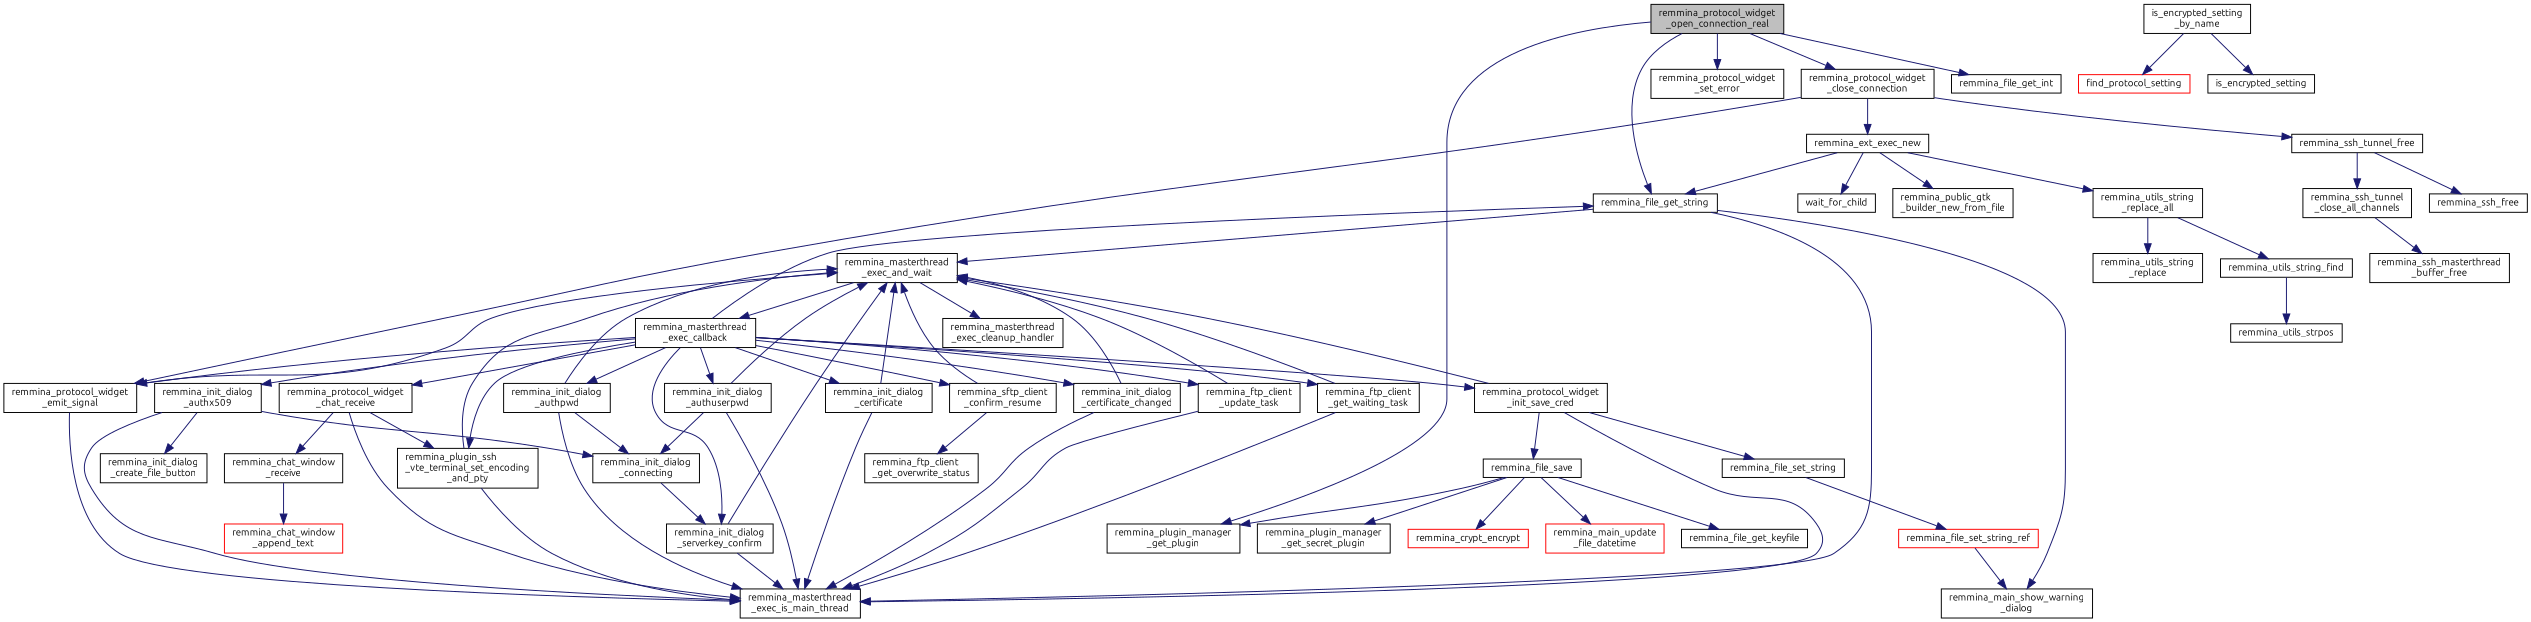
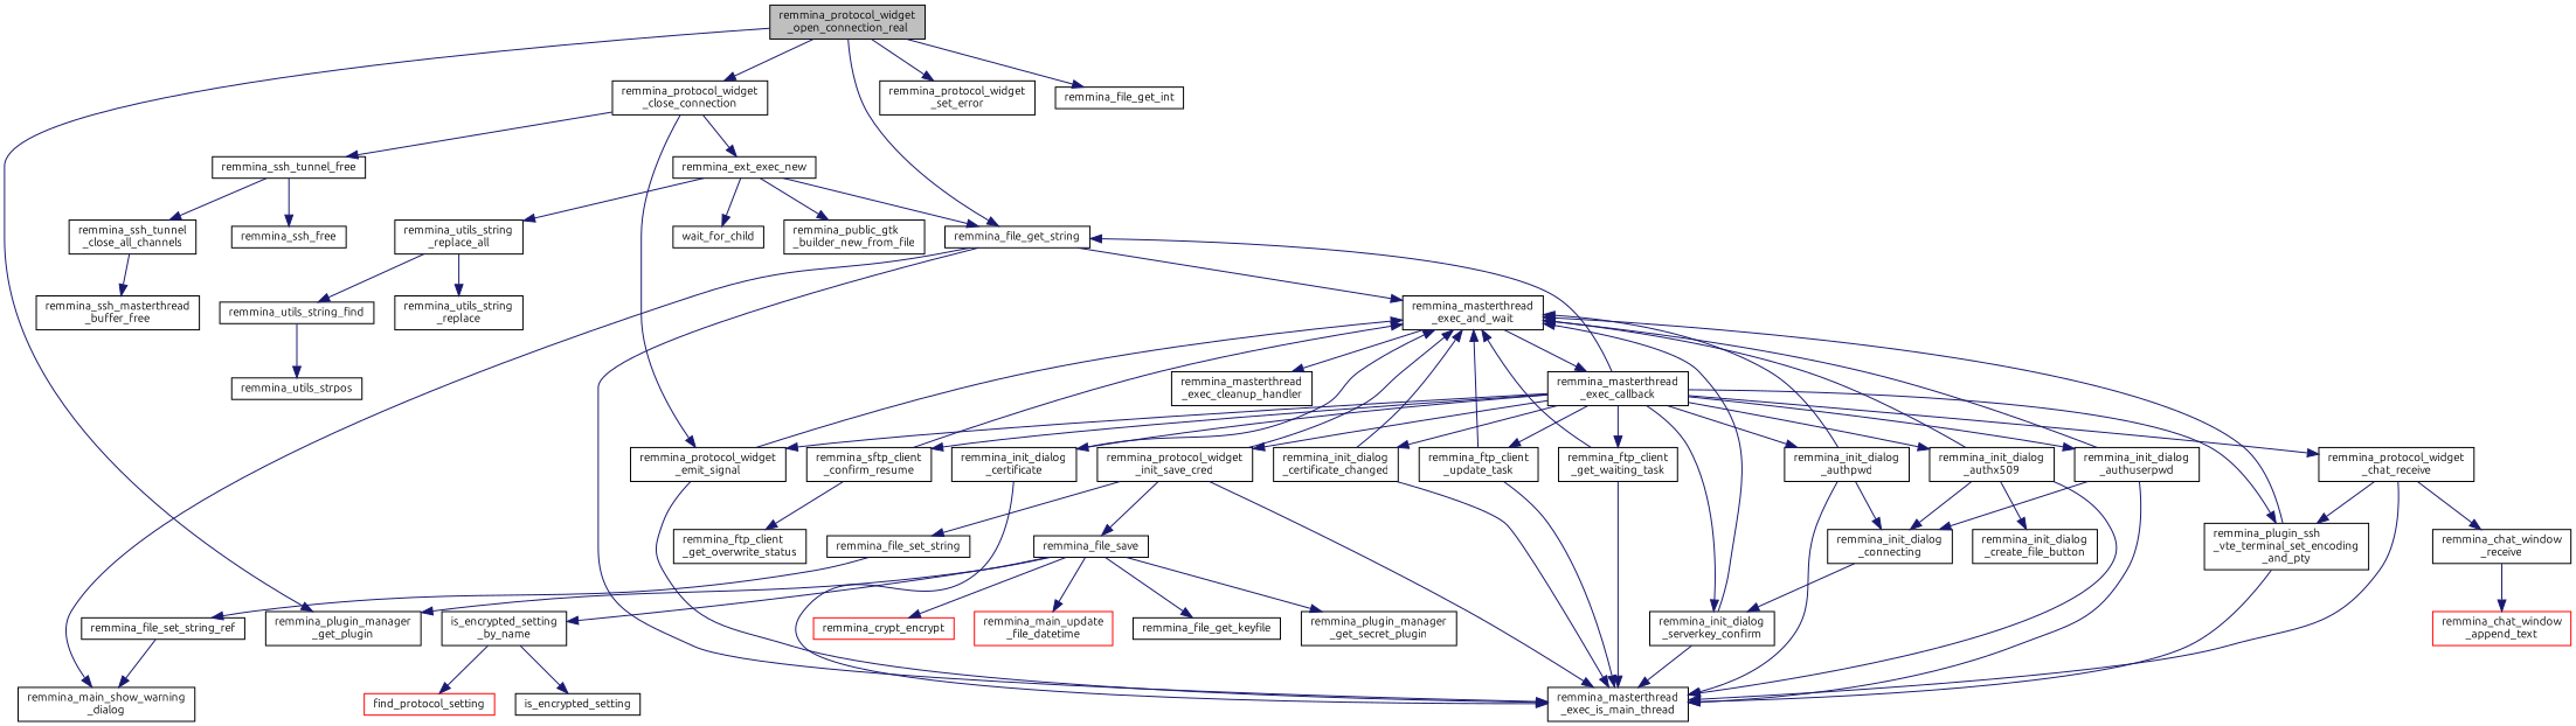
  digraph {
    fontname=Ubuntu
    rankdir=TB
    node [color=black fillcolor=white fontname=Ubuntu fontsize=10 shape=record style=filled]
    edge [color=midnightblue fontname=Ubuntu fontsize=10 labelfontname=Helvetica labelfontsize=10 style=solid]
    n1 [fillcolor=grey75 fontcolor=black height=0.2 label="remmina_protocol_widget\l_open_connection_real" width=0.4]
    n2 [height=0.2 label="remmina_plugin_manager\l_get_plugin" width=0.4]
    n3 [height=0.2 label=remmina_file_get_string width=0.4]
    n4 [height=0.2 label="remmina_protocol_widget\l_set_error" width=0.4]
    n5 [height=0.2 label="remmina_protocol_widget\l_close_connection" width=0.4]
    n6 [height=0.2 label=remmina_file_get_int width=0.4]
    n7 [height=0.2 label="remmina_masterthread\l_exec_is_main_thread" width=0.4]
    n8 [height=0.2 label="remmina_masterthread\l_exec_and_wait" width=0.4]
    n9 [height=0.2 label="remmina_main_show_warning\l_dialog" width=0.4]
    n10 [height=0.2 label="remmina_protocol_widget\l_emit_signal" width=0.4]
    n11 [height=0.2 label=remmina_ssh_tunnel_free width=0.4]
    n12 [height=0.2 label=remmina_ext_exec_new width=0.4]
    n13 [height=0.2 label="remmina_masterthread\l_exec_cleanup_handler" width=0.4]
    n14 [height=0.2 label="remmina_masterthread\l_exec_callback" width=0.4]
    n15 [height=0.2 label="remmina_protocol_widget\l_init_save_cred" width=0.4]
    n16 [height=0.2 label="remmina_protocol_widget\l_chat_receive" width=0.4]
    n17 [height=0.2 label="remmina_init_dialog\l_serverkey_confirm" width=0.4]
    n18 [height=0.2 label="remmina_init_dialog\l_authpwd" width=0.4]
    n19 [height=0.2 label="remmina_init_dialog\l_authuserpwd" width=0.4]
    n20 [height=0.2 label="remmina_init_dialog\l_certificate" width=0.4]
    n21 [height=0.2 label="remmina_init_dialog\l_certificate_changed" width=0.4]
    n22 [height=0.2 label="remmina_init_dialog\l_authx509" width=0.4]
    n23 [height=0.2 label="remmina_ftp_client\l_update_task" width=0.4]
    n24 [height=0.2 label="remmina_ftp_client\l_get_waiting_task" width=0.4]
    n25 [height=0.2 label="remmina_sftp_client\l_confirm_resume" width=0.4]
    n26 [height=0.2 label="remmina_plugin_ssh\l_vte_terminal_set_encoding\l_and_pty" width=0.4]
    n27 [height=0.2 label=remmina_file_set_string width=0.4]
    n28 [height=0.2 label=remmina_file_save width=0.4]
    n29 [height=0.2 label="remmina_chat_window\l_receive" width=0.4]
    n30 [height=0.2 label="remmina_init_dialog\l_connecting" width=0.4]
    n31 [height=0.2 label="remmina_init_dialog\l_create_file_button" width=0.4]
    n32 [height=0.2 label="remmina_ftp_client\l_get_overwrite_status" width=0.4]
-   n33 [color=red height=0.2 label=remmina_file_set_string_ref width=0.4]
+   n33 [height=0.2 label=remmina_file_set_string_ref width=0.4]
    n34 [height=0.2 label=remmina_file_get_keyfile width=0.4]
    n35 [height=0.2 label="remmina_plugin_manager\l_get_secret_plugin" width=0.4]
    n36 [height=0.2 label="is_encrypted_setting\l_by_name" width=0.4]
    n37 [color=red height=0.2 label=remmina_crypt_encrypt width=0.4]
    n38 [color=red height=0.2 label="remmina_main_update\l_file_datetime" width=0.4]
    n39 [color=red height=0.2 label=find_protocol_setting width=0.4]
    n40 [height=0.2 label=is_encrypted_setting width=0.4]
    n41 [color=red height=0.2 label="remmina_chat_window\l_append_text" width=0.4]
    n42 [height=0.2 label="remmina_ssh_tunnel\l_close_all_channels" width=0.4]
    n43 [height=0.2 label=remmina_ssh_free width=0.4]
    n44 [height=0.2 label="remmina_utils_string\l_replace_all" width=0.4]
    n45 [height=0.2 label="remmina_public_gtk\l_builder_new_from_file" width=0.4]
    n46 [height=0.2 label=wait_for_child width=0.4]
    n47 [height=0.2 label="remmina_ssh_masterthread\l_buffer_free" width=0.4]
    n48 [height=0.2 label=remmina_utils_string_find width=0.4]
    n49 [height=0.2 label="remmina_utils_string\l_replace" width=0.4]
    n50 [height=0.2 label=remmina_utils_strpos width=0.4]
    n1 -> n2
    n1 -> n3
    n1 -> n4
    n1 -> n5
    n1 -> n6
    n3 -> n7
    n3 -> n8
    n3 -> n9
    n5 -> n10
    n5 -> n11
    n5 -> n12
    n8 -> n13
    n8 -> n14
    n10 -> n7
    n10 -> n8
    n11 -> n42
    n11 -> n43
    n12 -> n3
    n12 -> n44
    n12 -> n45
    n12 -> n46
    n14 -> n3
    n14 -> n10
    n14 -> n15
    n14 -> n16
    n14 -> n17
    n14 -> n18
    n14 -> n19
    n14 -> n20
    n14 -> n21
    n14 -> n22
    n14 -> n23
    n14 -> n24
    n14 -> n25
    n14 -> n26
    n15 -> n7
    n15 -> n8
    n15 -> n27
    n15 -> n28
    n16 -> n7
    n16 -> n26
    n16 -> n29
    n17 -> n7
    n17 -> n8
    n18 -> n7
    n18 -> n8
    n18 -> n30
    n19 -> n7
    n19 -> n8
    n19 -> n30
    n20 -> n7
    n20 -> n8
    n21 -> n7
    n21 -> n8
    n22 -> n7
+   n22 -> n8
    n22 -> n30
    n22 -> n31
    n23 -> n7
    n23 -> n8
    n24 -> n7
    n24 -> n8
    n25 -> n8
    n25 -> n32
    n26 -> n7
    n26 -> n8
    n27 -> n33
    n28 -> n2
    n28 -> n34
    n28 -> n35
+   n28 -> n36
    n28 -> n37
    n28 -> n38
    n29 -> n41
    n30 -> n17
    n33 -> n9
    n36 -> n39
    n36 -> n40
    n42 -> n47
    n44 -> n48
    n44 -> n49
    n48 -> n50
  }
